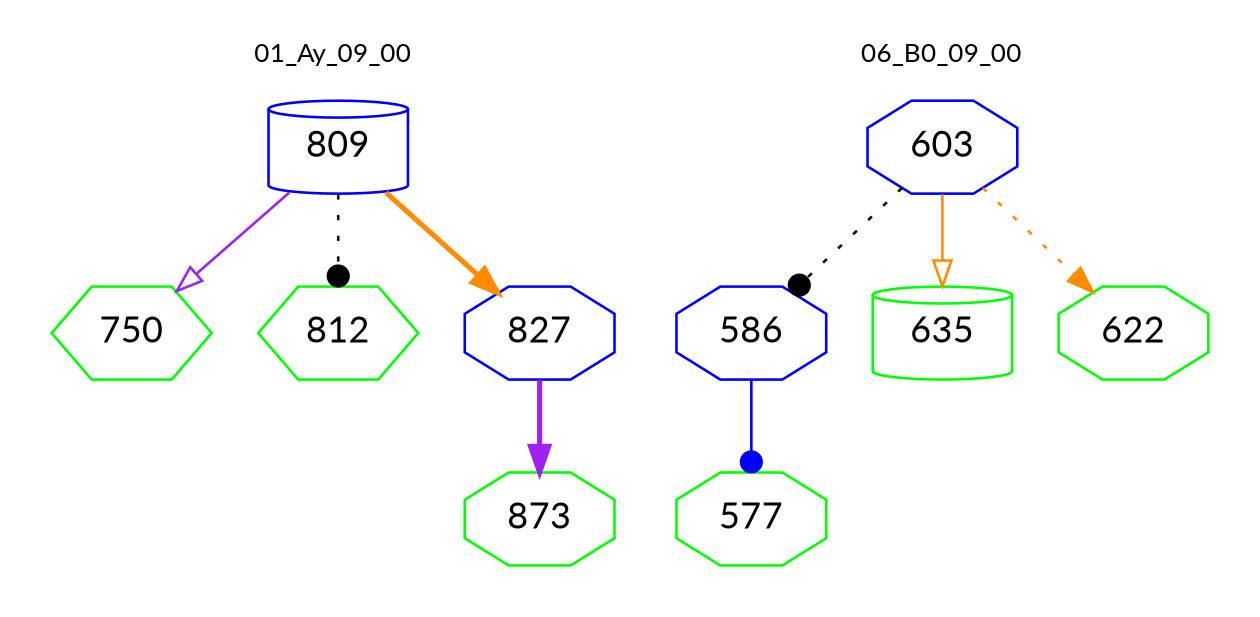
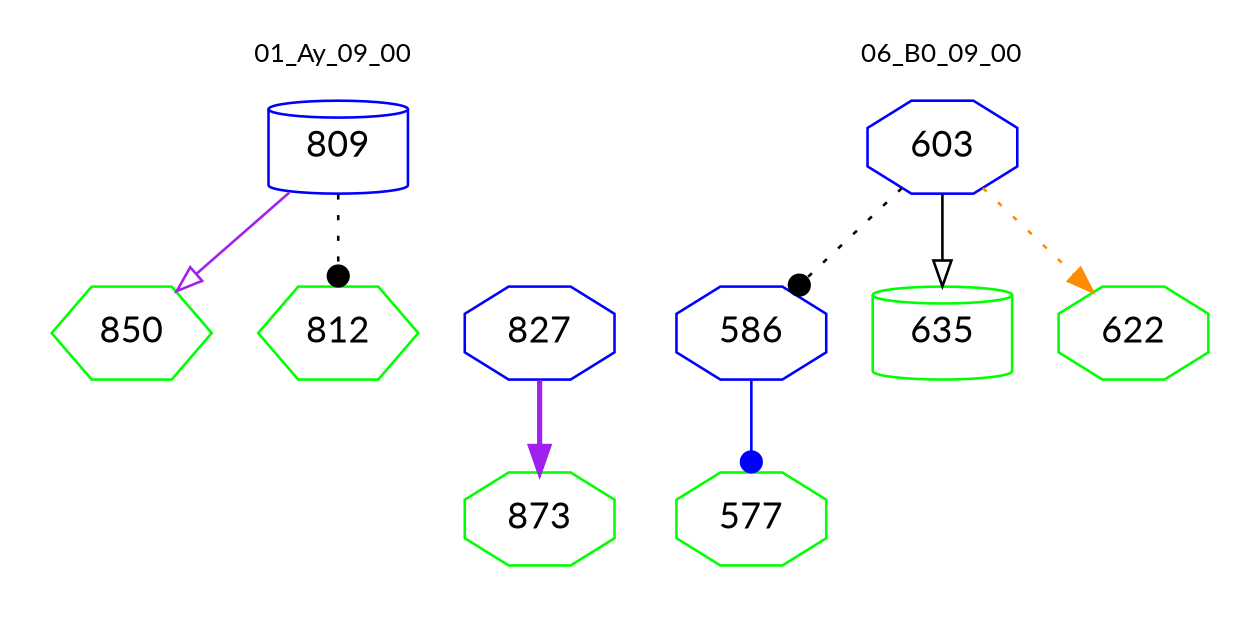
  digraph {
    fontname=Lato
    node [color=green fontname=Lato shape=octagon]
    edge [arrowhead=dot color=black fontname=Lato style=solid]
    n1 [color=blue label=809 shape=cylinder]
-   n2 [label=750 shape=hexagon]
+   n2 [label=850 shape=hexagon]
    n3 [label=812 shape=hexagon]
    n4 [color=blue label=827]
    n5 [label=873]
    n6 [color=blue label=603]
    n7 [color=blue label=586]
    n8 [label=635 shape=cylinder]
    n9 [label=622]
    n10 [label=577]
    subgraph cluster_1 {
      color=white
      fontsize=10
      label="01_Ay_09_00"
      n1
      n2
      n3
      n4
      n5
    }
    subgraph cluster_2 {
      color=white
      fontsize=10
      label="06_B0_09_00"
      n6
      n7
      n8
      n9
      n10
    }
    n1 -> n2 [arrowhead=onormal color=purple]
    n1 -> n3 [style=dotted]
-   n1 -> n4 [arrowhead=normal color=darkorange style=bold]
    n4 -> n5 [arrowhead=normal color=purple style=bold]
    n6 -> n7 [style=dotted]
-   n6 -> n8 [arrowhead=onormal color=darkorange]
+   n6 -> n8 [arrowhead=onormal]
    n6 -> n9 [arrowhead=normal color=darkorange style=dotted]
    n7 -> n10 [color=blue]
  }
